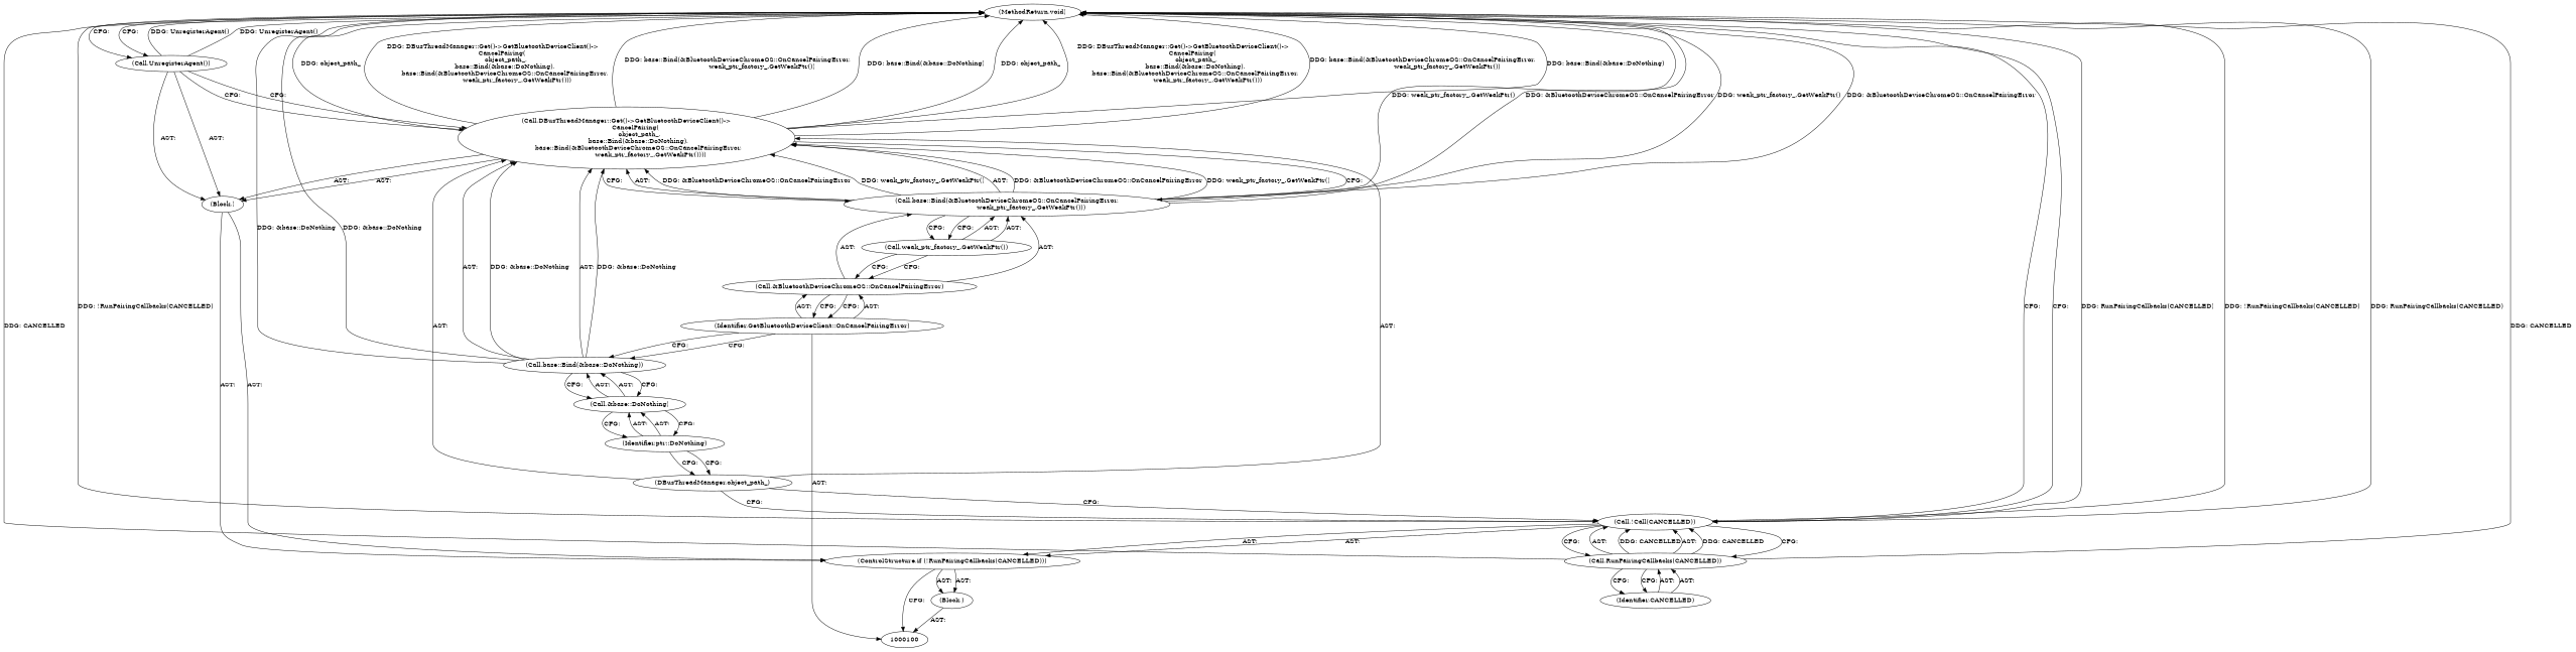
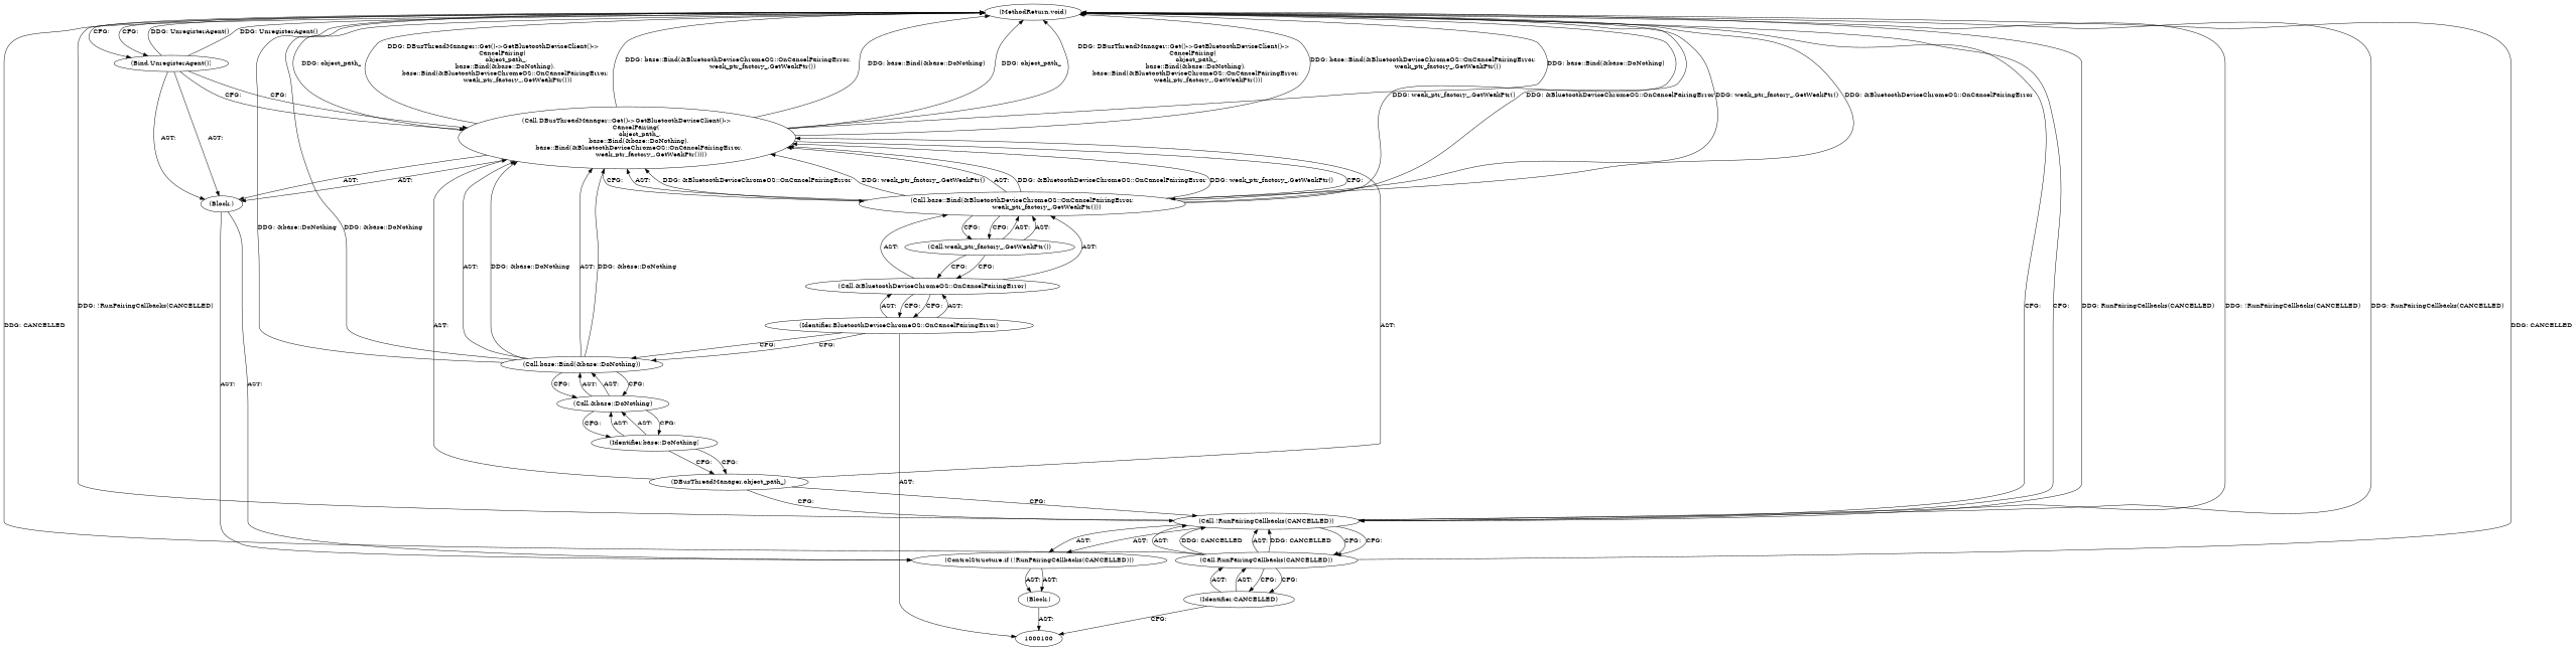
  digraph {
    n1 [label="(MethodReturn,void)"]
-   n2 [label="(Call,UnregisterAgent())"]
-   n3 [label="(Call,!Call(CANCELLED))"]
+   n2 [label="(Bind,UnregisterAgent())"]
+   n3 [label="(Call,!RunPairingCallbacks(CANCELLED))"]
    n4 [label="(Block,)"]
    n5 [label="(Call,DBusThreadManager::Get()->GetBluetoothDeviceClient()->\n         CancelPairing(\n             object_path_,\n            base::Bind(&base::DoNothing),\n            base::Bind(&BluetoothDeviceChromeOS::OnCancelPairingError,\n                        weak_ptr_factory_.GetWeakPtr())))"]
    n6 [label="(ControlStructure,if (!RunPairingCallbacks(CANCELLED)))"]
    n7 [label="(Call,RunPairingCallbacks(CANCELLED))"]
    n8 [label="(Block,)"]
    1000100
    n10 [label="(Call,base::Bind(&BluetoothDeviceChromeOS::OnCancelPairingError,\n                        weak_ptr_factory_.GetWeakPtr()))"]
    n11 [label="(Identifier,CANCELLED)"]
    n12 [label="(Call,weak_ptr_factory_.GetWeakPtr())"]
    n13 [label="(DBusThreadManager,object_path_)"]
    n14 [label="(Call,base::Bind(&base::DoNothing))"]
    n15 [label="(Call,&base::DoNothing)"]
-   n16 [label="(Identifier,ptr::DoNothing)"]
+   n16 [label="(Identifier,base::DoNothing)"]
    n17 [label="(Call,&BluetoothDeviceChromeOS::OnCancelPairingError)"]
-   n18 [label="(Identifier,GetBluetoothDeviceClient::OnCancelPairingError)"]
+   n18 [label="(Identifier,BluetoothDeviceChromeOS::OnCancelPairingError)"]
    n1 -> n2 [label="CFG: "]
    n1 -> n2 [label="CFG: "]
    n1 -> n3 [label="CFG: "]
    n1 -> n3 [label="CFG: "]
    n2 -> n1 [label="DDG: UnregisterAgent()"]
    n2 -> n1 [label="DDG: UnregisterAgent()"]
    n2 -> n4 [label="AST: "]
    n2 -> n4 [label="AST: "]
    n2 -> n5 [label="CFG: "]
    n2 -> n5 [label="CFG: "]
    n3 -> n1 [label="DDG: RunPairingCallbacks(CANCELLED)"]
    n3 -> n1 [label="DDG: !RunPairingCallbacks(CANCELLED)"]
    n3 -> n1 [label="DDG: RunPairingCallbacks(CANCELLED)"]
    n3 -> n1 [label="DDG: !RunPairingCallbacks(CANCELLED)"]
    n3 -> n6 [label="AST: "]
    n3 -> n6 [label="AST: "]
    n3 -> n7 [label="CFG: "]
    n3 -> n7 [label="CFG: "]
    n4 -> n6 [label="AST: "]
    n4 -> n6 [label="AST: "]
    n5 -> n1 [label="DDG: object_path_"]
    n5 -> n1 [label="DDG: DBusThreadManager::Get()->GetBluetoothDeviceClient()->\n         CancelPairing(\n             object_path_,\n            base::Bind(&base::DoNothing),\n            base::Bind(&BluetoothDeviceChromeOS::OnCancelPairingError,\n                        weak_ptr_factory_.GetWeakPtr()))"]
    n5 -> n1 [label="DDG: base::Bind(&BluetoothDeviceChromeOS::OnCancelPairingError,\n                        weak_ptr_factory_.GetWeakPtr())"]
    n5 -> n1 [label="DDG: base::Bind(&base::DoNothing)"]
    n5 -> n1 [label="DDG: object_path_"]
    n5 -> n1 [label="DDG: DBusThreadManager::Get()->GetBluetoothDeviceClient()->\n         CancelPairing(\n             object_path_,\n            base::Bind(&base::DoNothing),\n            base::Bind(&BluetoothDeviceChromeOS::OnCancelPairingError,\n                        weak_ptr_factory_.GetWeakPtr()))"]
    n5 -> n1 [label="DDG: base::Bind(&BluetoothDeviceChromeOS::OnCancelPairingError,\n                        weak_ptr_factory_.GetWeakPtr())"]
    n5 -> n1 [label="DDG: base::Bind(&base::DoNothing)"]
    n5 -> n4 [label="AST: "]
    n5 -> n4 [label="AST: "]
    n5 -> n10 [label="CFG: "]
    n5 -> n10 [label="CFG: "]
    n6 -> n8 [label="AST: "]
    n6 -> n8 [label="AST: "]
    n7 -> n1 [label="DDG: CANCELLED"]
    n7 -> n1 [label="DDG: CANCELLED"]
    n7 -> n3 [label="AST: "]
    n7 -> n3 [label="DDG: CANCELLED"]
    n7 -> n3 [label="AST: "]
    n7 -> n3 [label="DDG: CANCELLED"]
    n7 -> n11 [label="CFG: "]
    n7 -> n11 [label="CFG: "]
    n8 -> 1000100 [label="AST: "]
    n10 -> n1 [label="DDG: weak_ptr_factory_.GetWeakPtr()"]
    n10 -> n1 [label="DDG: &BluetoothDeviceChromeOS::OnCancelPairingError"]
    n10 -> n1 [label="DDG: weak_ptr_factory_.GetWeakPtr()"]
    n10 -> n1 [label="DDG: &BluetoothDeviceChromeOS::OnCancelPairingError"]
    n10 -> n5 [label="AST: "]
    n10 -> n5 [label="DDG: &BluetoothDeviceChromeOS::OnCancelPairingError"]
    n10 -> n5 [label="DDG: weak_ptr_factory_.GetWeakPtr()"]
    n10 -> n5 [label="AST: "]
    n10 -> n5 [label="DDG: &BluetoothDeviceChromeOS::OnCancelPairingError"]
    n10 -> n5 [label="DDG: weak_ptr_factory_.GetWeakPtr()"]
    n10 -> n12 [label="CFG: "]
    n10 -> n12 [label="CFG: "]
    n11 -> n7 [label="AST: "]
    n11 -> n7 [label="AST: "]
-   n6 -> 1000100 [label="CFG: "]
+   n11 -> 1000100 [label="CFG: "]
    n12 -> n10 [label="AST: "]
    n12 -> n10 [label="AST: "]
    n12 -> n17 [label="CFG: "]
    n12 -> n17 [label="CFG: "]
    n13 -> n3 [label="CFG: "]
    n13 -> n3 [label="CFG: "]
    n13 -> n5 [label="AST: "]
    n13 -> n5 [label="AST: "]
    n14 -> n1 [label="DDG: &base::DoNothing"]
    n14 -> n1 [label="DDG: &base::DoNothing"]
    n14 -> n5 [label="AST: "]
    n14 -> n5 [label="DDG: &base::DoNothing"]
    n14 -> n5 [label="AST: "]
    n14 -> n5 [label="DDG: &base::DoNothing"]
    n14 -> n15 [label="CFG: "]
    n14 -> n15 [label="CFG: "]
    n15 -> n14 [label="AST: "]
    n15 -> n14 [label="AST: "]
    n15 -> n16 [label="CFG: "]
    n15 -> n16 [label="CFG: "]
    n16 -> n13 [label="CFG: "]
    n16 -> n13 [label="CFG: "]
    n16 -> n15 [label="AST: "]
    n16 -> n15 [label="AST: "]
    n17 -> n10 [label="AST: "]
    n17 -> n10 [label="AST: "]
    n17 -> n18 [label="CFG: "]
    n17 -> n18 [label="CFG: "]
    n18 -> 1000100 [label="AST: "]
    n18 -> n14 [label="CFG: "]
    n18 -> n14 [label="CFG: "]
    n18 -> n17 [label="AST: "]
    n18 -> n17 [label="AST: "]
  }
